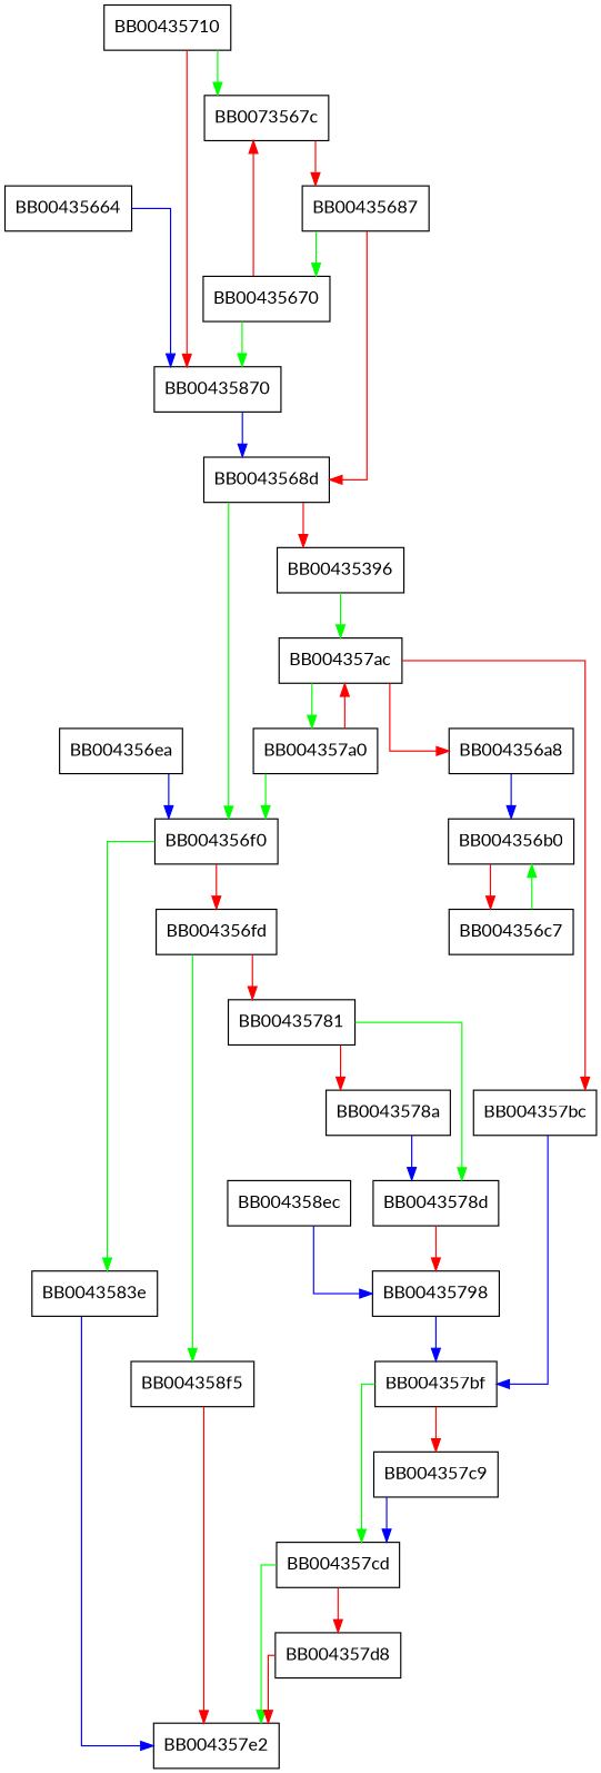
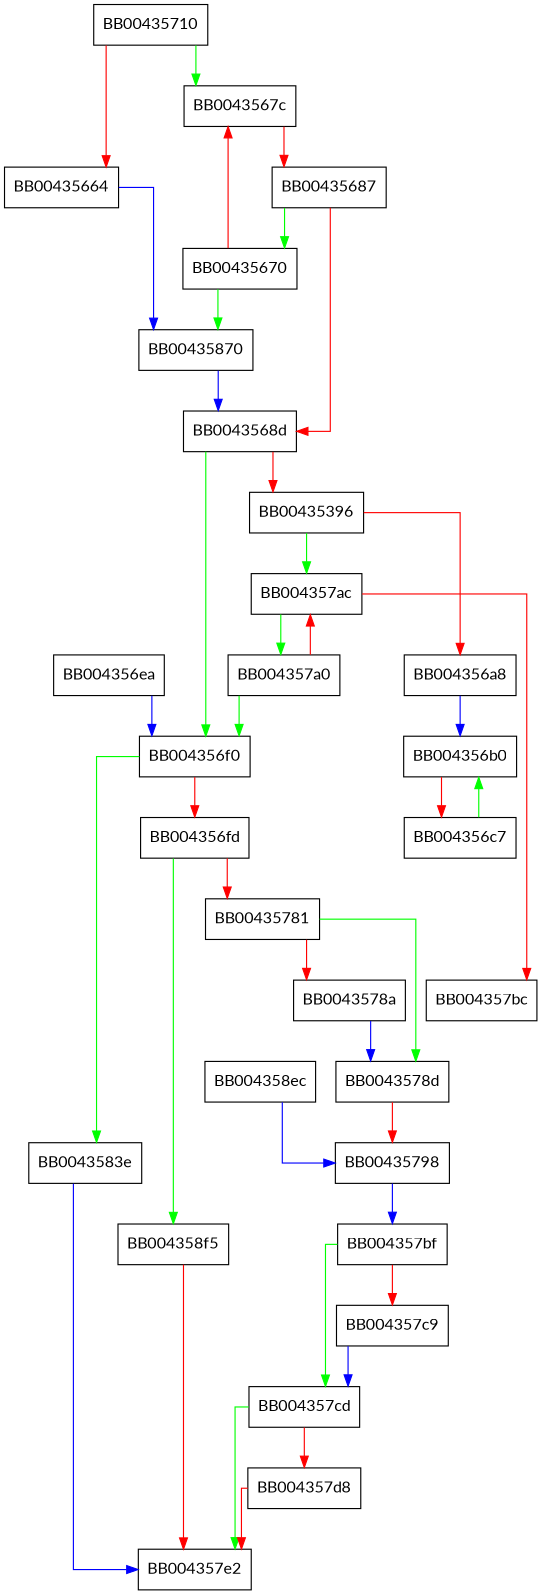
  digraph {
    fontname=Lato
    splines=ortho
    node [fontname=Lato shape=box]
    edge [color=red fontname=Lato]
    n1 [label=BB00435710]
-   BB0043567c [label=BB0073567c]
+   BB0043567c
    BB00435664
    BB00435687
    BB00435870
    BB00435670
    BB0043568d
    BB004356f0
    n9 [label=BB00435396]
    BB0043583e
    BB004356fd
    BB004357ac
    BB004356a8
    BB004357e2
    BB004358f5
    BB00435781
    BB004357a0
    BB004357bc
    BB004356b0
    BB004357bf
    BB004356c7
    BB004357cd
    BB004357c9
    BB004356ea
    BB004357d8
    BB0043578d
    BB0043578a
    BB00435798
    BB004358ec
    n1 -> BB0043567c [color=green]
-   n1 -> BB00435870
+   n1 -> BB00435664
    BB0043567c -> BB00435687
    BB00435664 -> BB00435870 [color=blue]
    BB00435687 -> BB00435670 [color=green]
    BB00435687 -> BB0043568d
    BB00435870 -> BB0043568d [color=blue]
    BB00435670 -> BB0043567c
    BB00435670 -> BB00435870 [color=green]
    BB0043568d -> BB004356f0 [color=green]
    BB0043568d -> n9
    BB004356f0 -> BB0043583e [color=green]
    BB004356f0 -> BB004356fd
    n9 -> BB004357ac [color=green]
-   BB004357ac -> BB004356a8
+   n9 -> BB004356a8
    BB0043583e -> BB004357e2 [color=blue]
    BB004356fd -> BB004358f5 [color=green]
    BB004356fd -> BB00435781
    BB004357ac -> BB004357a0 [color=green]
    BB004357ac -> BB004357bc
    BB004356a8 -> BB004356b0 [color=blue]
    BB004358f5 -> BB004357e2
    BB00435781 -> BB0043578d [color=green]
    BB00435781 -> BB0043578a
    BB004357a0 -> BB004356f0 [color=green]
    BB004357a0 -> BB004357ac
-   BB004357bc -> BB004357bf [color=blue]
    BB004356b0 -> BB004356c7
    BB004357bf -> BB004357cd [color=green]
    BB004357bf -> BB004357c9
    BB004356c7 -> BB004356b0 [color=green]
    BB004357cd -> BB004357e2 [color=green]
    BB004357cd -> BB004357d8
    BB004357c9 -> BB004357cd [color=blue]
    BB004356ea -> BB004356f0 [color=blue]
    BB004357d8 -> BB004357e2
    BB0043578d -> BB00435798
    BB0043578a -> BB0043578d [color=blue]
    BB00435798 -> BB004357bf [color=blue]
    BB004358ec -> BB00435798 [color=blue]
  }
